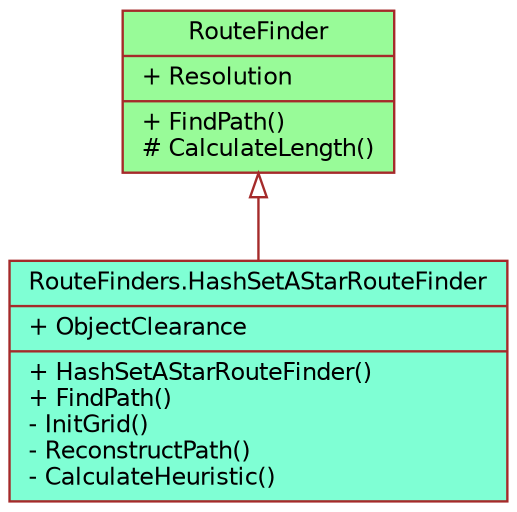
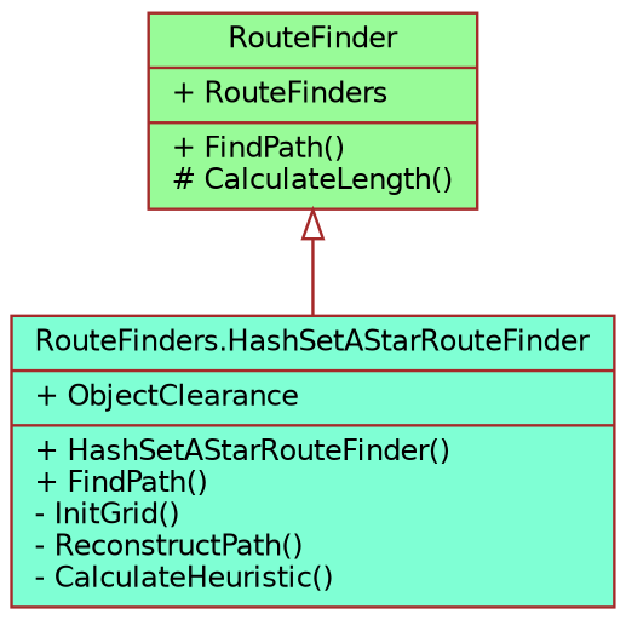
  digraph {
    node [color=brown fontname=Helvetica fontsize=10 shape=record style=filled]
    n1 [fillcolor=aquamarine fontcolor=black height=0.2 label="{RouteFinders.HashSetAStarRouteFinder\n|+ ObjectClearance\l|+ HashSetAStarRouteFinder()\l+ FindPath()\l- InitGrid()\l- ReconstructPath()\l- CalculateHeuristic()\l}" width=0.4]
-   n2 [fillcolor=palegreen height=0.2 label="{RouteFinder\n|+ Resolution\l|+ FindPath()\l# CalculateLength()\l}" width=0.4]
+   n2 [fillcolor=palegreen height=0.2 label="{RouteFinder\n|+ RouteFinders\l|+ FindPath()\l# CalculateLength()\l}" width=0.4]
    n2 -> n1 [arrowtail=onormal color=brown dir=back fontname=Helvetica fontsize=10 labelfontname=Helvetica labelfontsize=10 style=solid]
  }
